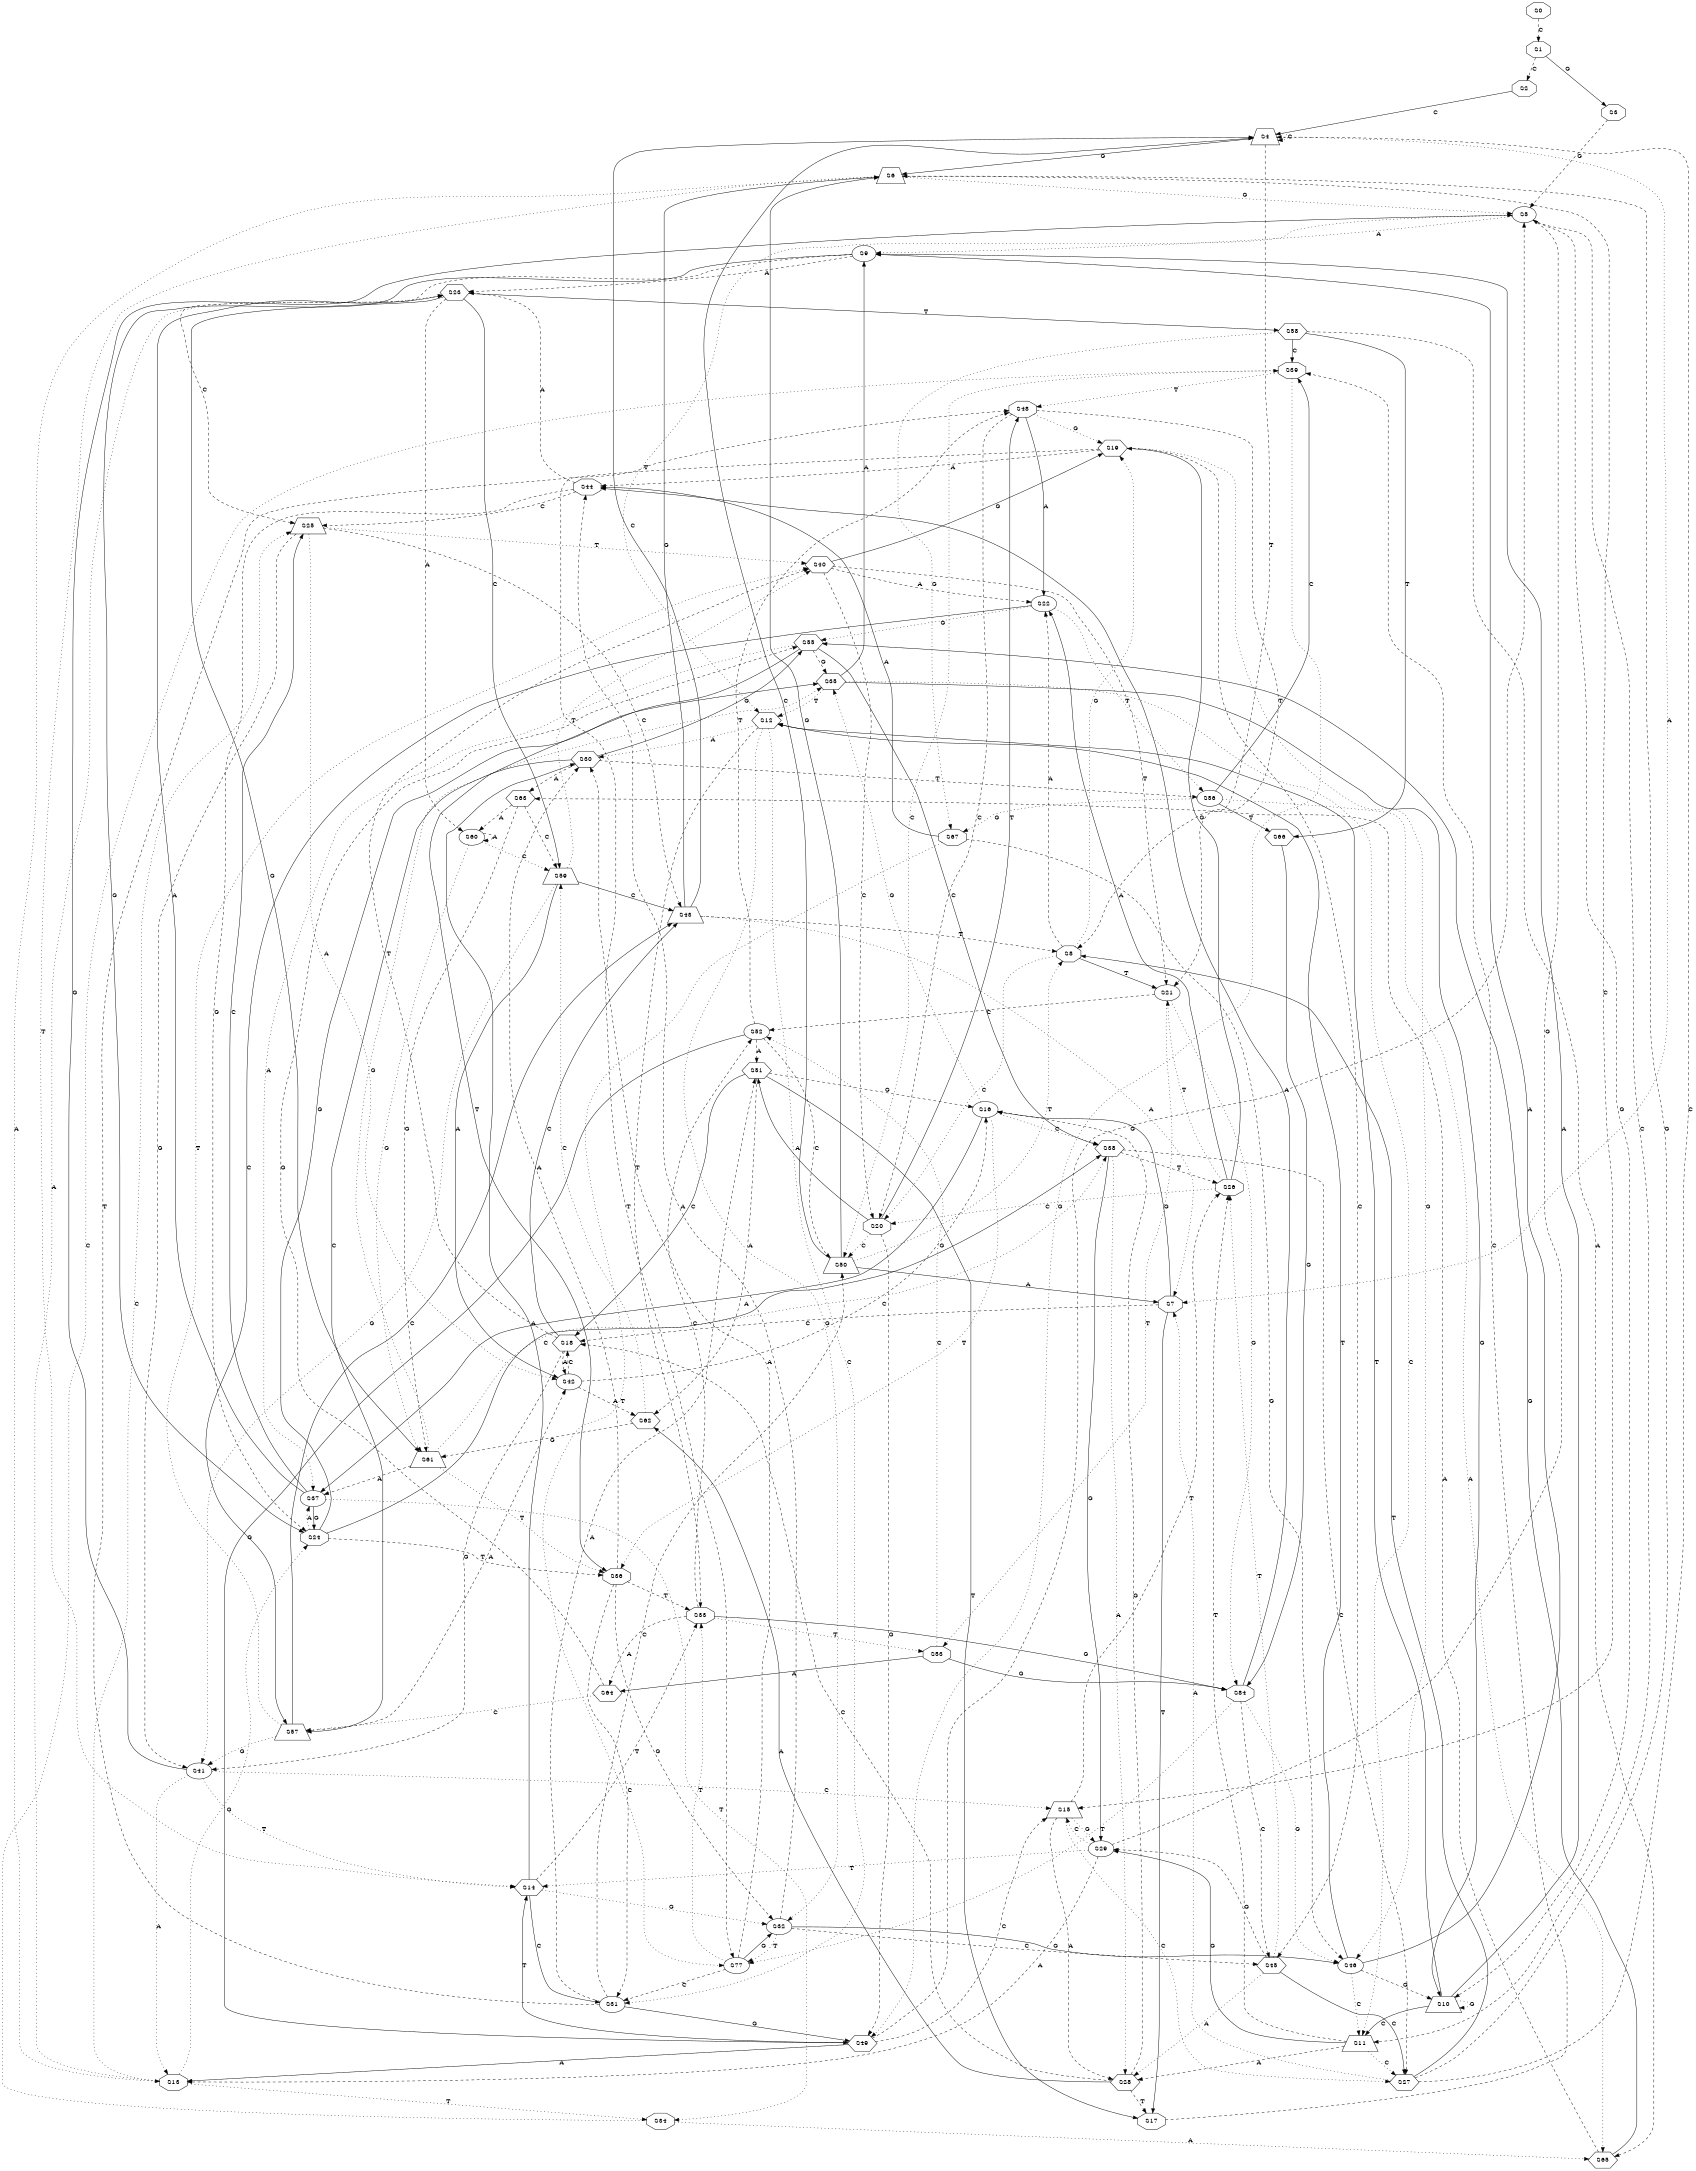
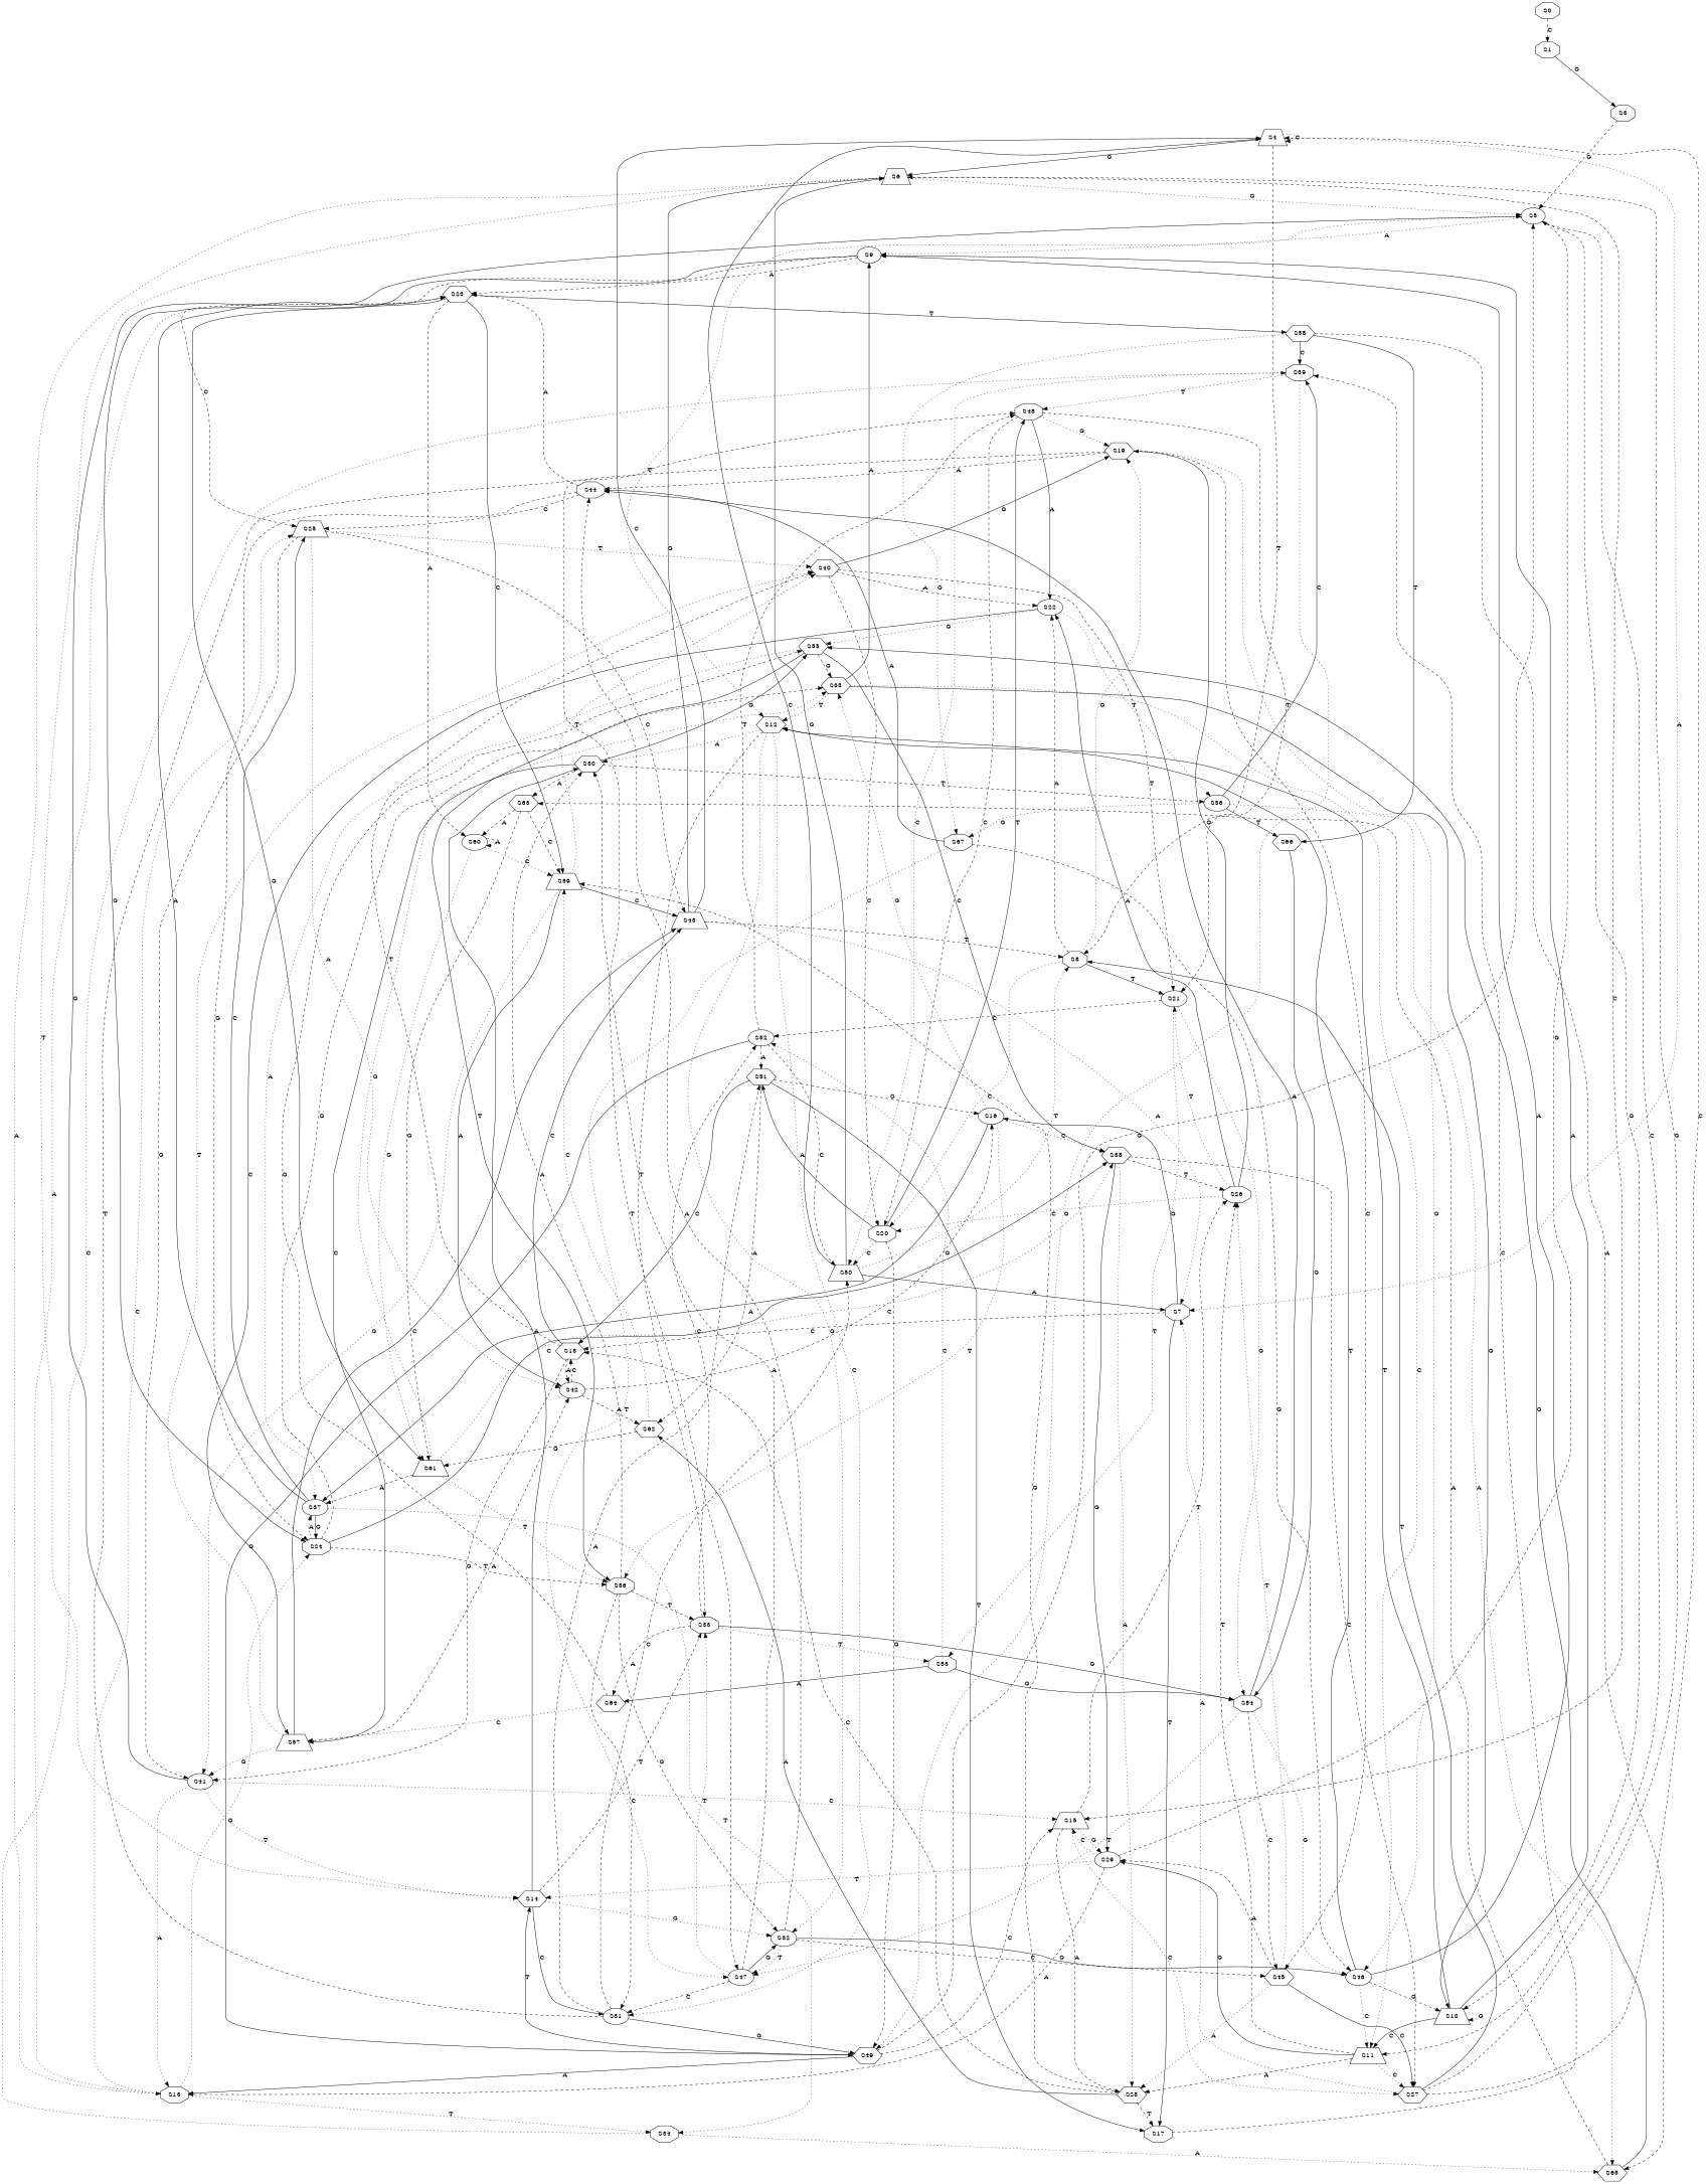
  strict digraph {
    node [shape=hexagon]
    edge [style=dashed]
    S0 [shape=octagon]
    S1 [shape=octagon]
-   S2 [shape=octagon]
    S3 [shape=octagon]
    S4 [shape=trapezium]
    S5 [shape=ellipse]
    S6 [shape=trapezium]
    S7 [shape=octagon]
    S8 [shape=octagon]
    S9 [shape=ellipse]
    S10 [shape=trapezium]
    S11 [shape=trapezium]
    S12
    S13 [shape=octagon]
    S14
    S15 [shape=trapezium]
    S16 [shape=ellipse]
    S17 [shape=octagon]
    S18
    S19
    S20 [shape=octagon]
    S21 [shape=ellipse]
    S22 [shape=ellipse]
    S23
    S24 [shape=octagon]
    S25 [shape=trapezium]
    S26 [shape=octagon]
    S27
    S28
    S29 [shape=ellipse]
    S30
    S31 [shape=ellipse]
    S32 [shape=ellipse]
    S33 [shape=octagon]
    S34 [shape=octagon]
    S35
    S36 [shape=octagon]
    S37 [shape=ellipse]
    S38
    S39 [shape=octagon]
    S40
    S41 [shape=ellipse]
    S42 [shape=ellipse]
    S43 [shape=trapezium]
    S44 [shape=octagon]
    S45
    S46 [shape=ellipse]
-   S47 [shape=ellipse label=S77]
+   S47 [shape=ellipse]
    S48 [shape=octagon]
    S49
    S50 [shape=trapezium]
    S51
    S52 [shape=ellipse]
    S53 [shape=octagon]
    n55 [label=S84 shape=octagon]
    S55
    S56 [shape=ellipse]
    S57 [shape=trapezium]
    S58
    S59 [shape=trapezium]
    S60 [shape=ellipse]
    S61 [shape=trapezium]
    S62
    S63
    S64
    S65
    S66
    S67 [shape=octagon]
    S0 -> S1 [label=C]
-   S1 -> S2 [label=C]
    S1 -> S3 [label=G style=solid]
-   S2 -> S4 [label=C style=solid]
    S3 -> S5 [label=G]
    S4 -> S4 [label=C style=dotted]
    S4 -> S6 [label=G style=solid]
    S4 -> S7 [label=A style=dotted]
    S4 -> S8 [label=T]
    S5 -> S9 [label=A style=dotted]
    S5 -> S10 [label=G]
    S5 -> S11 [label=C]
    S5 -> S12 [label=T style=dotted]
    S6 -> S5 [label=G style=dotted]
    S6 -> S13 [label=A style=dotted]
    S6 -> S14 [label=T style=dotted]
    S6 -> S15 [label=C]
    S7 -> S16 [label=G style=solid]
    S7 -> S17 [label=T style=solid]
    S7 -> S18 [label=C]
    S8 -> S19 [label=G style=dotted]
    S8 -> S20 [label=C style=dotted]
    S8 -> S21 [label=T style=solid]
    S8 -> S22 [label=A]
    S9 -> S23 [label=A]
    S9 -> S24 [label=G style=solid]
    S9 -> S25 [label=C]
    S10 -> S9 [label=A style=solid]
    S10 -> S10 [label=G style=dotted]
    S10 -> S11 [label=C style=solid]
    S10 -> S12 [label=T style=solid]
    S11 -> S26 [label=T]
    S11 -> S27 [label=C style=dotted]
    S11 -> S28 [label=A]
    S11 -> S29 [label=G style=solid]
    S12 -> S30 [label=A style=dotted]
    S12 -> S31 [label=C style=dotted]
    S12 -> S32 [label=G style=dotted]
    S12 -> S33 [label=T]
    S13 -> S23 [label=A style=dotted]
    S13 -> S24 [label=G style=dotted]
    S13 -> S25 [label=C style=dotted]
    S13 -> S34 [label=T style=dotted]
    S14 -> S30 [label=A style=solid]
    S14 -> S31 [label=C style=solid]
    S14 -> S32 [label=G style=dotted]
    S14 -> S33 [label=T]
    S15 -> S26 [label=T]
    S15 -> S27 [label=C style=dotted]
    S15 -> S28 [label=A]
    S15 -> S29 [label=G style=dotted]
    S16 -> S35 [label=G style=dotted]
    S16 -> S36 [label=T style=dotted]
    S16 -> S37 [label=A style=solid]
    S16 -> S38 [label=C style=dotted]
    S17 -> S39 [label=C]
    S18 -> S40 [label=T]
    S18 -> S41 [label=G]
    S18 -> S42 [label=A]
    S18 -> S43 [label=C style=solid]
    S19 -> S44 [label=A]
    S19 -> S45 [label=C]
    S19 -> S46 [label=G style=dotted]
    S19 -> S47 [label=T]
    S20 -> S48 [label=T style=solid]
    S20 -> S49 [label=G]
    S20 -> S50 [label=C style=dotted]
    S20 -> S51 [label=A style=solid]
    S21 -> S52 [label=C]
    S21 -> S53 [label=T style=dotted]
    S21 -> n55 [label=G style=dotted]
    S22 -> S55 [label=G style=dotted]
    S22 -> S56 [label=T style=dotted]
    S22 -> S57 [label=C style=solid]
    S23 -> S58 [label=T style=solid]
    S23 -> S59 [label=C style=solid]
    S23 -> S60 [label=A]
    S23 -> S61 [label=G style=solid]
-   S24 -> S35 [label=G style=solid]
+   S24 -> S35 [label=G]
    S24 -> S36 [label=T]
    S24 -> S37 [label=A style=dotted]
    S24 -> S38 [label=C style=solid]
    S25 -> S40 [label=T style=dotted]
    S25 -> S41 [label=G]
    S25 -> S42 [label=A style=dotted]
    S25 -> S43 [label=C]
    S26 -> S19 [label=G style=solid]
    S26 -> S20 [label=C style=dotted]
    S26 -> S21 [label=T style=dotted]
    S26 -> S22 [label=A style=solid]
    S27 -> S4 [label=C]
    S27 -> S6 [label=G]
    S27 -> S7 [label=A style=dotted]
    S27 -> S8 [label=T style=solid]
-   S28 -> S16 [label=G]
+   S28 -> S59 [label=G]
    S28 -> S17 [label=T]
    S28 -> S18 [label=C]
    S28 -> S62 [label=A style=solid]
    S29 -> S5 [label=G]
    S29 -> S13 [label=A]
    S29 -> S14 [label=T style=dotted]
    S29 -> S15 [label=C style=dotted]
    S30 -> S55 [label=G style=solid]
    S30 -> S56 [label=T]
    S30 -> S57 [label=C style=solid]
    S30 -> S63 [label=A]
    S31 -> S48 [label=T]
    S31 -> S49 [label=G style=solid]
    S31 -> S50 [label=C]
    S31 -> S51 [label=A]
    S32 -> S44 [label=A]
    S32 -> S45 [label=C]
    S32 -> S46 [label=G style=solid]
    S32 -> S47 [label=T style=dotted]
    S33 -> S52 [label=C]
    S33 -> S53 [label=T style=dotted]
    S33 -> n55 [label=G style=solid]
    S33 -> S64 [label=A]
    S34 -> S39 [label=C style=dotted]
    S34 -> S65 [label=A style=dotted]
    S35 -> S9 [label=A style=solid]
    S35 -> S10 [label=G style=solid]
    S35 -> S11 [label=C style=dotted]
    S35 -> S12 [label=T style=dotted]
    S36 -> S30 [label=A]
    S36 -> S31 [label=C]
    S36 -> S32 [label=G]
    S36 -> S33 [label=T]
    S37 -> S23 [label=A style=solid]
    S37 -> S24 [label=G style=solid]
    S37 -> S25 [label=C style=solid]
    S37 -> S34 [label=T style=dotted]
    S38 -> S26 [label=T]
    S38 -> S27 [label=C]
    S38 -> S28 [label=A style=dotted]
    S38 -> S29 [label=G style=solid]
    S39 -> S48 [label=T style=dotted]
    S39 -> S49 [label=G style=dotted]
    S39 -> S50 [label=C style=dotted]
    S40 -> S19 [label=G style=solid]
    S40 -> S20 [label=C]
    S40 -> S21 [label=T]
    S40 -> S22 [label=A]
    S41 -> S5 [label=G style=solid]
    S41 -> S13 [label=A style=dotted]
    S41 -> S14 [label=T style=dotted]
    S41 -> S15 [label=C style=dotted]
    S42 -> S16 [label=G]
    S42 -> S18 [label=C]
    S42 -> S62 [label=A]
    S43 -> S4 [label=C style=solid]
    S43 -> S6 [label=G style=solid]
    S43 -> S7 [label=A style=dotted]
    S43 -> S8 [label=T]
    S44 -> S23 [label=A]
    S44 -> S24 [label=G]
    S44 -> S25 [label=C]
    S45 -> S26 [label=T style=dotted]
    S45 -> S27 [label=C style=solid]
    S45 -> S28 [label=A style=dotted]
-   S45 -> S29 [label=G]
+   S45 -> S29 [label=A]
    S46 -> S9 [label=A style=solid]
    S46 -> S10 [label=G]
    S46 -> S11 [label=C style=dotted]
    S46 -> S12 [label=T style=solid]
    S47 -> S30 [label=A]
    S47 -> S31 [label=C]
    S47 -> S32 [label=G style=solid]
    S47 -> S33 [label=T style=dotted]
    S48 -> S19 [label=G style=dotted]
    S48 -> S20 [label=C]
    S48 -> S21 [label=T]
    S48 -> S22 [label=A style=solid]
    S49 -> S5 [label=G]
    S49 -> S13 [label=A style=solid]
    S49 -> S14 [label=T style=solid]
    S49 -> S15 [label=C]
    S50 -> S4 [label=C style=solid]
    S50 -> S6 [label=G style=solid]
    S50 -> S7 [label=A style=solid]
    S50 -> S8 [label=T style=dotted]
    S51 -> S16 [label=G]
    S51 -> S17 [label=T style=solid]
    S51 -> S18 [label=C style=solid]
    S51 -> S62 [label=A]
    S52 -> S48 [label=T]
    S52 -> S49 [label=G style=solid]
    S52 -> S50 [label=C]
    S52 -> S51 [label=A]
    S53 -> S52 [label=C style=dotted]
    S53 -> n55 [label=G style=solid]
    S53 -> S64 [label=A style=solid]
    n55 -> S44 [label=A style=solid]
    n55 -> S45 [label=C]
    n55 -> S46 [label=G style=dotted]
    n55 -> S47 [label=T style=dotted]
    S55 -> S35 [label=G]
    S55 -> S36 [label=T style=solid]
    S55 -> S37 [label=A style=dotted]
    S55 -> S38 [label=C style=solid]
    S56 -> S39 [label=C style=solid]
    S56 -> S65 [label=A style=dotted]
    S56 -> S66 [label=T style=solid]
    S56 -> S67 [label=G style=dotted]
    S57 -> S40 [label=T style=dotted]
    S57 -> S41 [label=G style=dotted]
    S57 -> S42 [label=A]
    S57 -> S43 [label=C style=solid]
    S58 -> S39 [label=C style=solid]
    S58 -> S65 [label=A]
    S58 -> S66 [label=T style=solid]
    S58 -> S67 [label=G style=dotted]
    S59 -> S40 [label=T style=dotted]
    S59 -> S41 [label=G style=dotted]
    S59 -> S42 [label=A style=solid]
    S59 -> S43 [label=C style=solid]
    S60 -> S59 [label=C style=dotted]
    S60 -> S60 [label=A]
    S60 -> S61 [label=G style=dotted]
    S61 -> S35 [label=G style=dotted]
    S61 -> S36 [label=T style=dotted]
    S61 -> S37 [label=A]
    S61 -> S38 [label=C style=dotted]
    S62 -> S59 [label=C style=dotted]
    S62 -> S61 [label=G]
    S63 -> S59 [label=C]
    S63 -> S60 [label=A]
    S63 -> S61 [label=G]
    S64 -> S55 [label=G]
    S64 -> S57 [label=C style=dotted]
    S65 -> S55 [label=G style=solid]
    S65 -> S63 [label=A]
    S66 -> n55 [label=G style=solid]
    S67 -> S44 [label=A style=solid]
    S67 -> S46 [label=G]
    S67 -> S47 [label=T style=dotted]
  }
